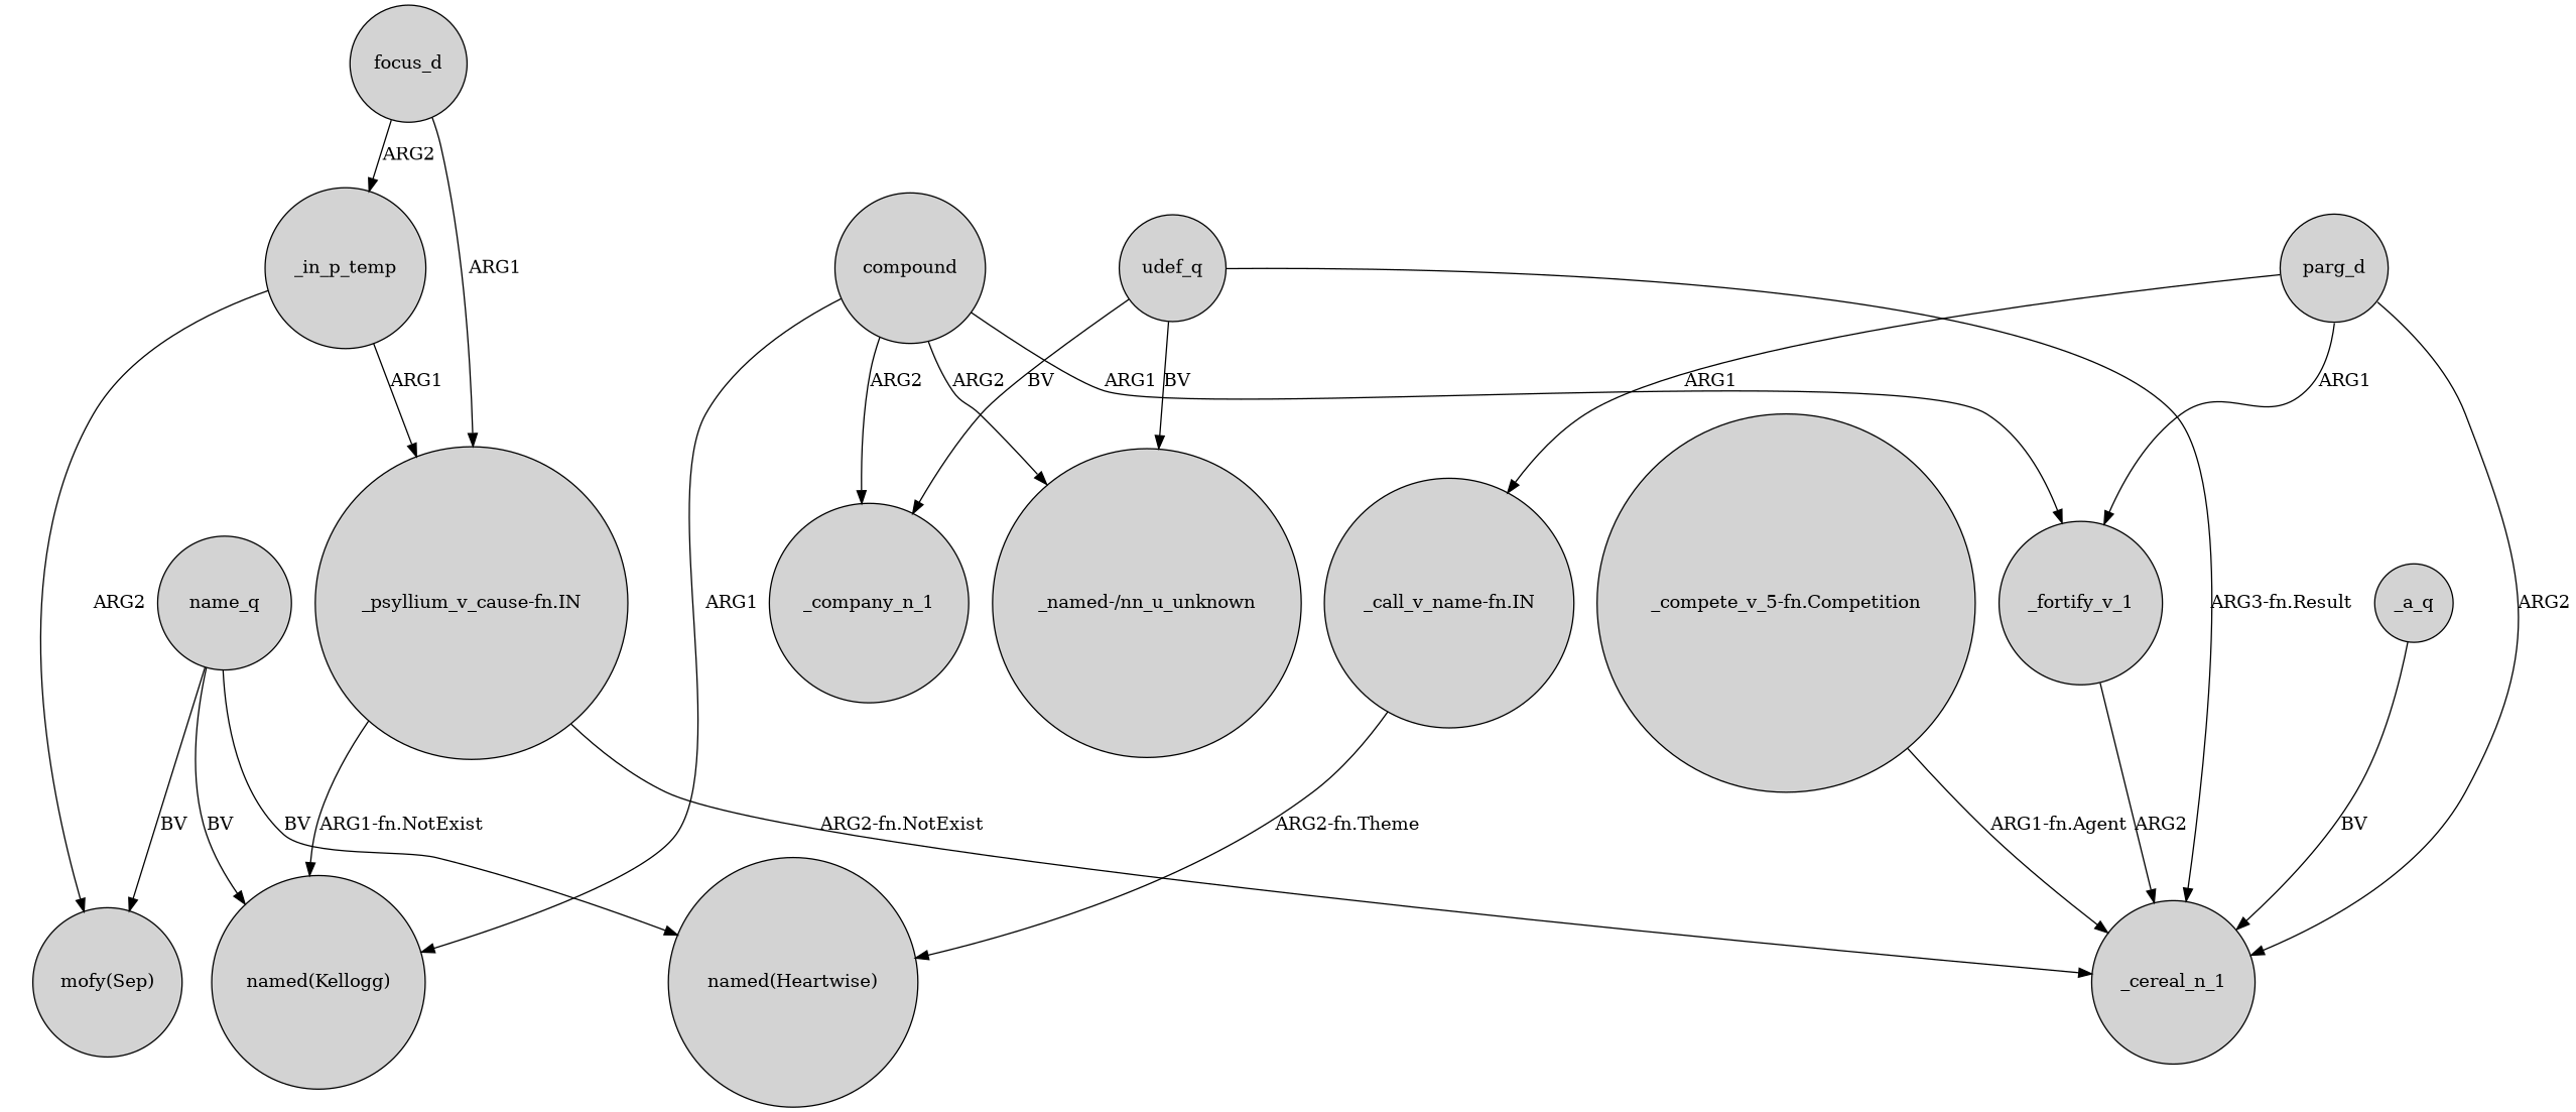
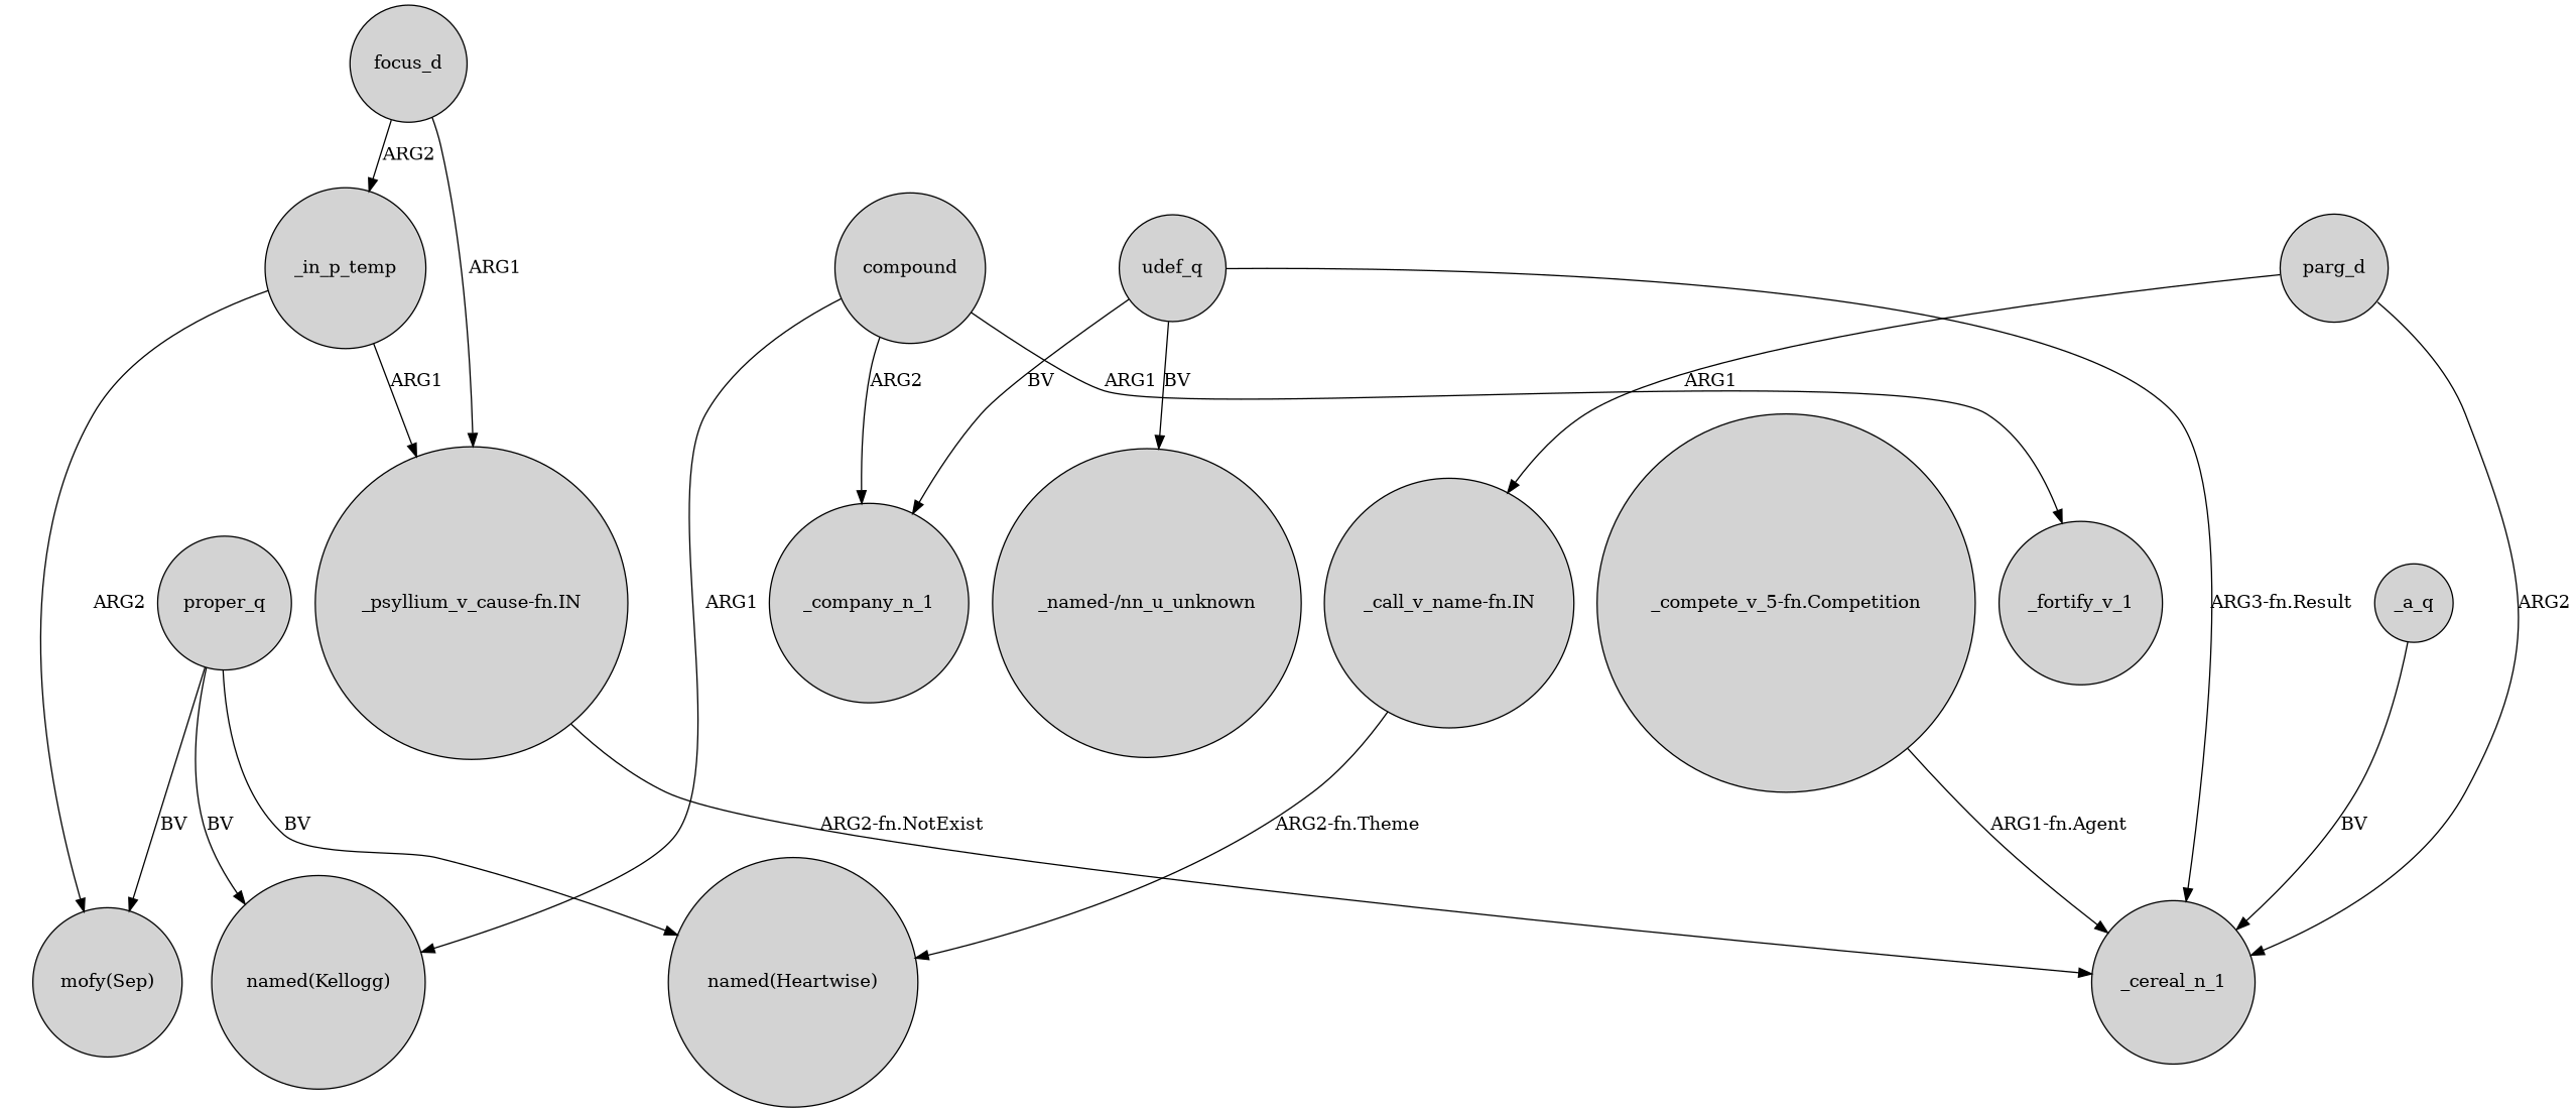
  digraph {
    node [shape=circle style=filled]
    focus_d
    _in_p_temp
    n3 [label="_psyllium_v_cause-fn.IN"]
    "mofy(Sep)"
    _cereal_n_1
    "named(Kellogg)"
    _a_q
    n8 [label="_named-/nn_u_unknown"]
    compound
    _company_n_1
    _fortify_v_1
    udef_q
    parg_d
    "_call_v_name-fn.IN"
    "named(Heartwise)"
    n16 [label="_compete_v_5-fn.Competition"]
-   proper_q [label=name_q]
+   proper_q
    focus_d -> _in_p_temp [label=ARG2]
    focus_d -> n3 [label=ARG1]
    _in_p_temp -> n3 [label=ARG1]
    _in_p_temp -> "mofy(Sep)" [label=ARG2]
    n3 -> _cereal_n_1 [label="ARG2-fn.NotExist"]
-   n3 -> "named(Kellogg)" [label="ARG1-fn.NotExist"]
    _a_q -> _cereal_n_1 [label=BV]
    compound -> "named(Kellogg)" [label=ARG1]
-   compound -> n8 [label=ARG2]
    compound -> _company_n_1 [label=ARG2]
    compound -> _fortify_v_1 [label=ARG1]
-   _fortify_v_1 -> _cereal_n_1 [label=ARG2]
    udef_q -> _cereal_n_1 [label="ARG3-fn.Result"]
    udef_q -> n8 [label=BV]
    udef_q -> _company_n_1 [label=BV]
    parg_d -> _cereal_n_1 [label=ARG2]
-   parg_d -> _fortify_v_1 [label=ARG1]
    parg_d -> "_call_v_name-fn.IN" [label=ARG1]
    "_call_v_name-fn.IN" -> "named(Heartwise)" [label="ARG2-fn.Theme"]
    n16 -> _cereal_n_1 [label="ARG1-fn.Agent"]
    proper_q -> "mofy(Sep)" [label=BV]
    proper_q -> "named(Kellogg)" [label=BV]
    proper_q -> "named(Heartwise)" [label=BV]
  }
